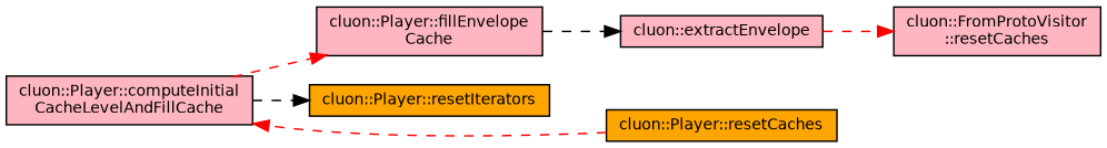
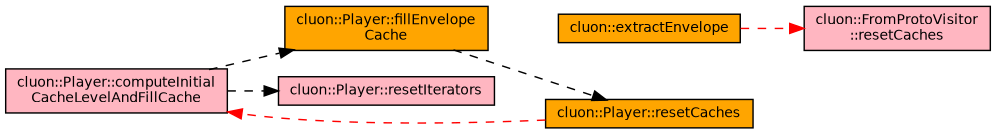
  digraph {
    rankdir=LR
    node [color=black fillcolor=lightpink fontname=Helvetica fontsize=10 shape=record style=filled]
    edge [color=red fontname=Helvetica fontsize=10 labelfontname=Helvetica labelfontsize=10 style=dashed]
    n1 [fontcolor=black height=0.2 label="cluon::Player::computeInitial\lCacheLevelAndFillCache" width=0.4]
-   n2 [height=0.2 label="cluon::Player::fillEnvelope\lCache" width=0.4]
-   n3 [fillcolor=orange height=0.2 label="cluon::Player::resetIterators" width=0.4]
-   n4 [height=0.2 label="cluon::extractEnvelope" width=0.4]
+   n2 [fillcolor=orange height=0.2 label="cluon::Player::fillEnvelope\lCache" width=0.4]
+   n3 [height=0.2 label="cluon::Player::resetIterators" width=0.4]
+   n4 [fillcolor=orange height=0.2 label="cluon::extractEnvelope" width=0.4]
    n5 [fillcolor=orange height=0.2 label="cluon::Player::resetCaches" width=0.4]
    n6 [height=0.2 label="cluon::FromProtoVisitor\l::resetCaches" width=0.4]
-   n1 -> n2
+   n1 -> n2 [color=black]
    n1 -> n3 [color=black]
-   n2 -> n4 [color=black]
+   n2 -> n5 [color=black]
    n4 -> n6
    n5 -> n1
  }
